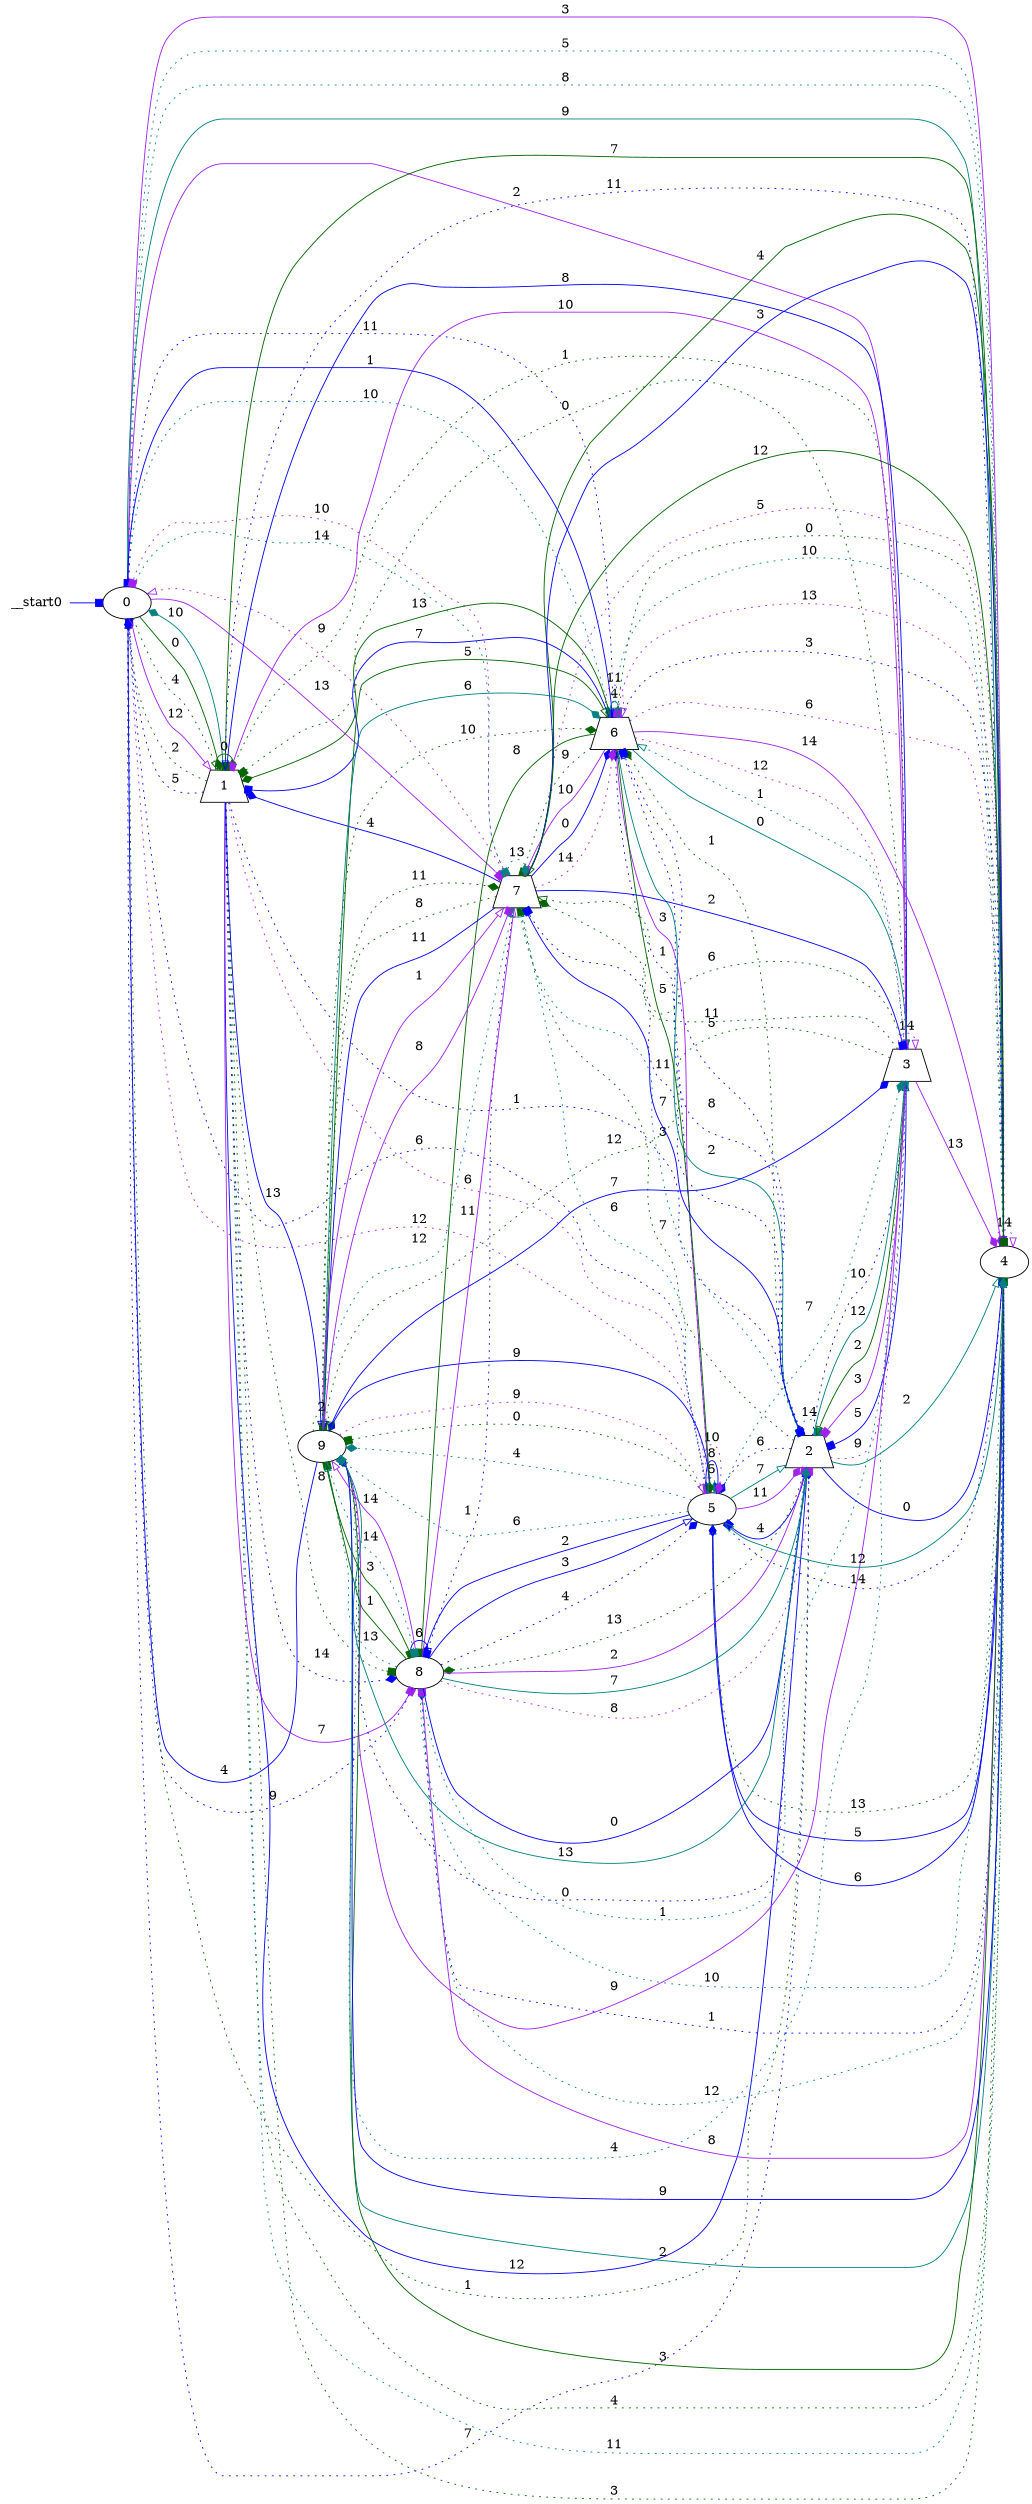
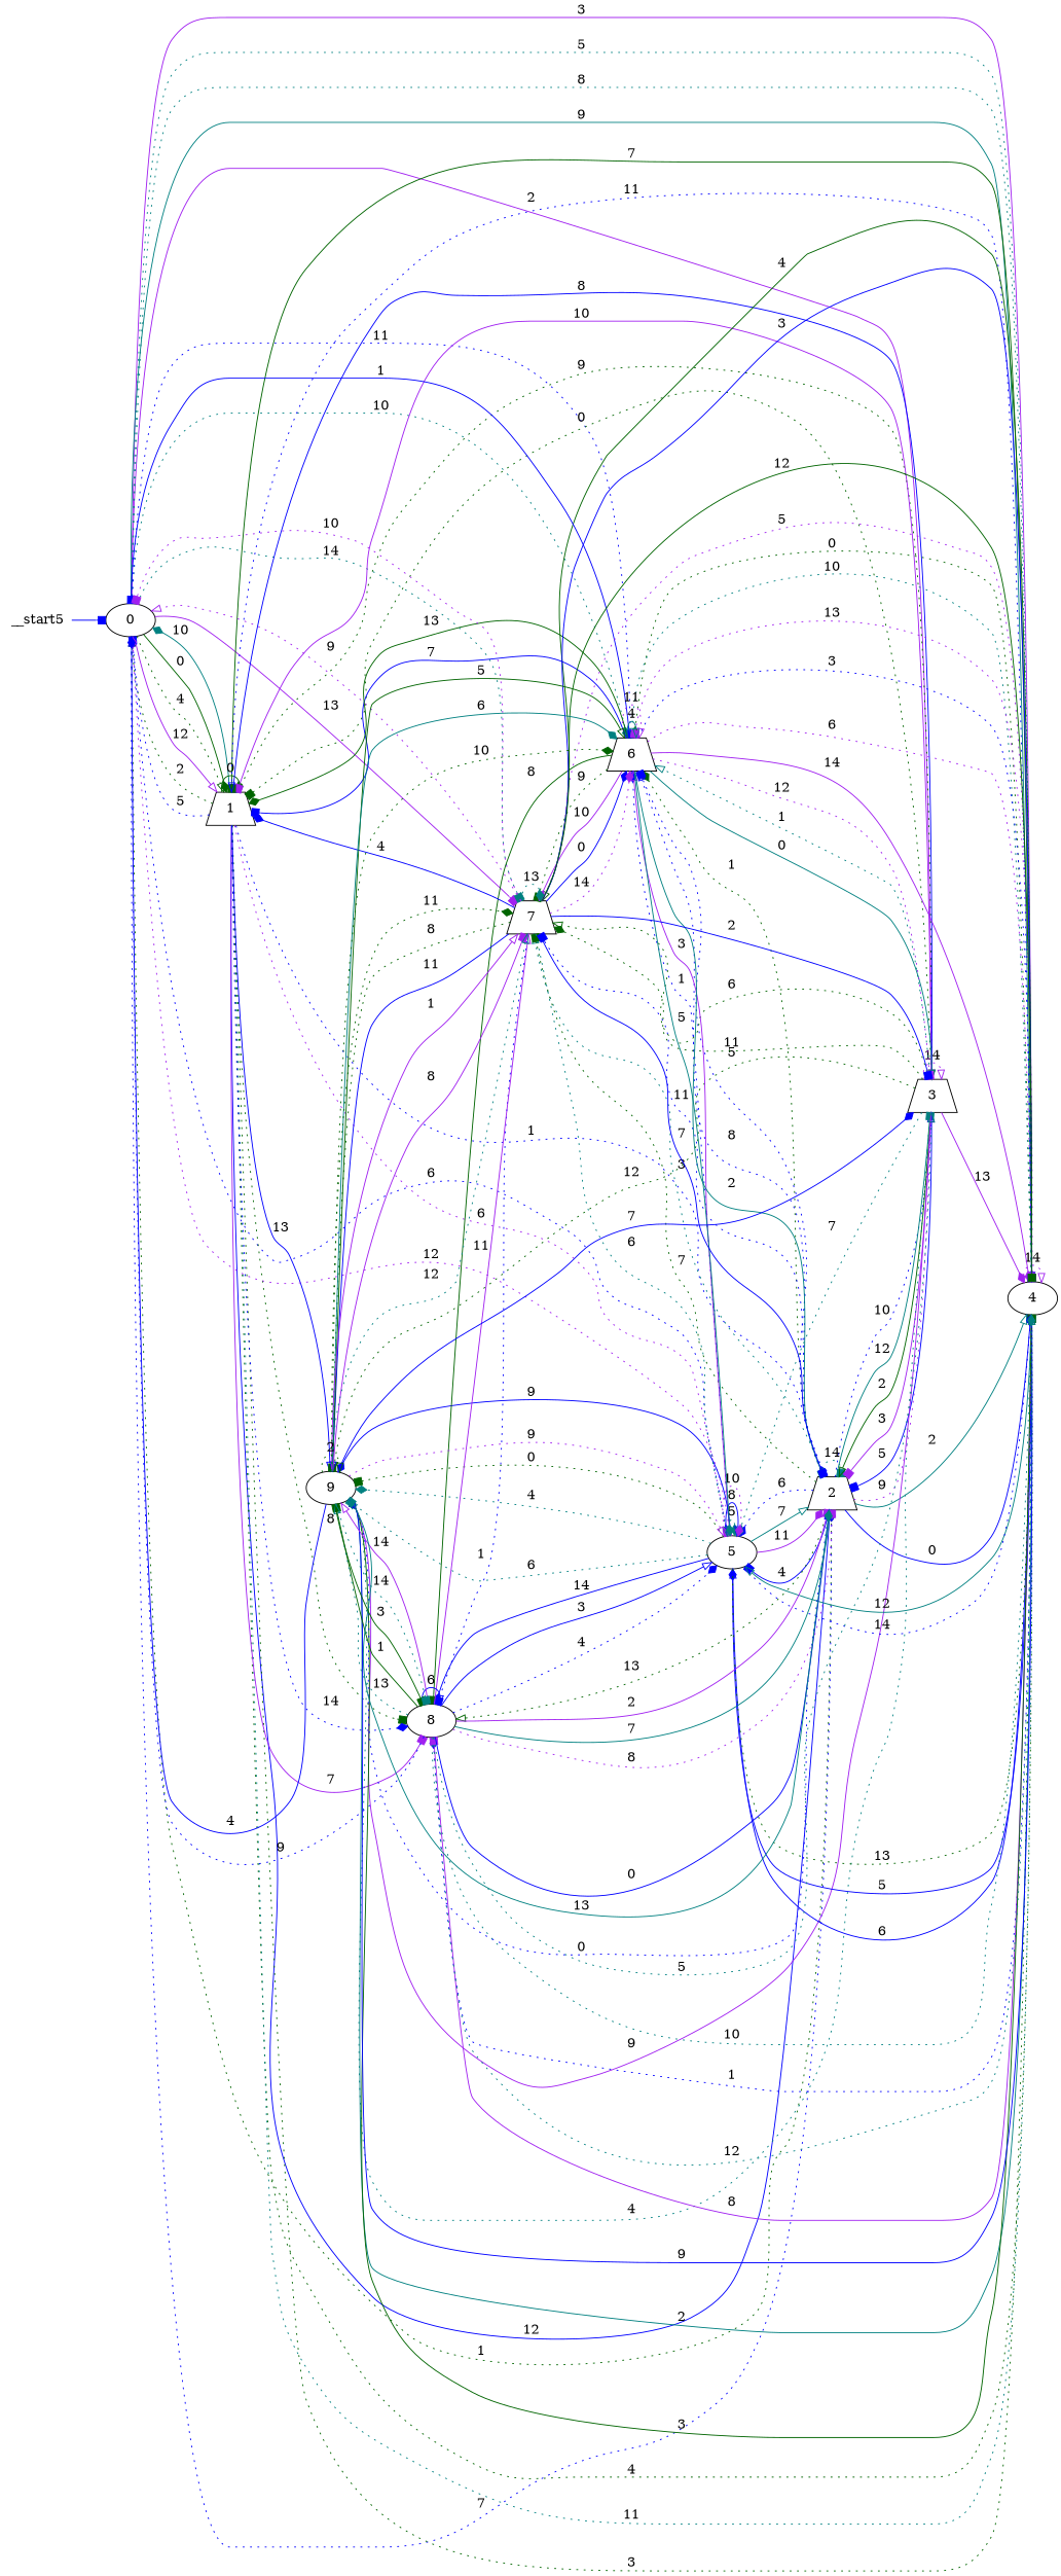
  digraph {
    rankdir=LR
    node [shape=ellipse]
    edge [arrowhead=onormal color=blue style=dotted]
    n1 [label=0]
    n2 [label=1 shape=trapezium]
    n3 [label=2 shape=trapezium]
    n4 [label=3 shape=trapezium]
    n5 [label=4]
    n6 [label=5]
    n7 [label=6 shape=trapezium]
    n8 [label=7 shape=trapezium]
    n9 [label=8]
    n10 [label=9]
-   __start0 [height=0 shape=none width=0]
+   __start0 [height=0 shape=none width=0 label=__start5]
    n1 -> n2 [arrowhead=diamond color=darkgreen label=0 style=solid]
    n1 -> n2 [color=darkgreen label=4]
    n1 -> n2 [color=purple label=12 style=solid]
    n1 -> n3 [arrowhead=diamond color=darkgreen label=1]
    n1 -> n3 [arrowhead=diamond label=7]
    n1 -> n4 [color=purple label=2 style=solid]
    n1 -> n5 [arrowhead=diamond color=purple label=3 style=solid]
    n1 -> n5 [color=teal label=5]
    n1 -> n5 [arrowhead=box color=teal label=8]
    n1 -> n5 [arrowhead=box color=teal label=9 style=solid]
    n1 -> n6 [arrowhead=diamond label=6]
    n1 -> n7 [arrowhead=diamond color=teal label=10]
    n1 -> n7 [arrowhead=box label=11]
    n1 -> n8 [arrowhead=box color=purple label=13 style=solid]
    n1 -> n8 [arrowhead=box color=teal label=14]
    n2 -> n1 [color=darkgreen label=2]
    n2 -> n1 [arrowhead=box label=5]
    n2 -> n1 [arrowhead=diamond color=teal label=10 style=solid]
    n2 -> n2 [arrowhead=diamond color=darkgreen label=0 style=solid]
    n2 -> n3 [arrowhead=diamond label=1]
    n2 -> n3 [label=12 style=solid]
-   n2 -> n4 [color=darkgreen label=1]
+   n2 -> n4 [color=darkgreen label=9]
    n2 -> n5 [color=darkgreen label=3]
    n2 -> n5 [arrowhead=box color=darkgreen label=4]
    n2 -> n5 [arrowhead=box color=teal label=11]
    n2 -> n6 [arrowhead=box color=purple label=6]
    n2 -> n9 [arrowhead=box color=purple label=7 style=solid]
    n2 -> n9 [arrowhead=box color=darkgreen label=8]
    n2 -> n9 [arrowhead=diamond label=14]
    n2 -> n10 [label=13 style=solid]
    n3 -> n3 [arrowhead=box color=teal label=14]
    n3 -> n4 [color=purple label=9]
    n3 -> n4 [label=10]
    n3 -> n4 [arrowhead=box color=teal label=12 style=solid]
    n3 -> n5 [arrowhead=box label=0 style=solid]
    n3 -> n5 [color=teal label=2 style=solid]
    n3 -> n6 [arrowhead=box label=4 style=solid]
    n3 -> n6 [arrowhead=diamond label=6]
    n3 -> n7 [arrowhead=diamond color=darkgreen label=1]
    n3 -> n7 [arrowhead=box label=5]
    n3 -> n7 [label=8]
    n3 -> n8 [color=teal label=3]
    n3 -> n8 [arrowhead=box color=darkgreen label=7]
    n3 -> n8 [arrowhead=box label=11]
-   n3 -> n9 [arrowhead=diamond color=darkgreen label=13]
+   n3 -> n9 [color=darkgreen label=13]
    n4 -> n2 [arrowhead=box color=darkgreen label=0]
    n4 -> n2 [arrowhead=box label=8 style=solid]
    n4 -> n2 [arrowhead=box color=purple label=10 style=solid]
    n4 -> n3 [color=darkgreen label=2 style=solid]
    n4 -> n3 [arrowhead=box color=purple label=3 style=solid]
    n4 -> n3 [arrowhead=box label=5 style=solid]
    n4 -> n4 [color=purple label=14]
    n4 -> n5 [arrowhead=diamond color=purple label=13 style=solid]
-   n6 -> n4 [arrowhead=diamond color=teal label=7]
+   n4 -> n6 [arrowhead=diamond color=teal label=7]
    n4 -> n7 [color=teal label=1]
    n4 -> n8 [color=darkgreen label=6]
    n4 -> n8 [arrowhead=diamond color=darkgreen label=11]
    n4 -> n10 [color=teal label=4]
    n4 -> n10 [arrowhead=diamond color=purple label=9 style=solid]
    n4 -> n10 [color=darkgreen label=12]
    n5 -> n2 [arrowhead=box color=darkgreen label=7 style=solid]
    n5 -> n2 [label=11]
    n5 -> n5 [color=purple label=14]
    n5 -> n6 [arrowhead=diamond label=5 style=solid]
    n5 -> n6 [label=6 style=solid]
    n5 -> n6 [color=teal label=12 style=solid]
    n5 -> n7 [arrowhead=diamond color=darkgreen label=0]
    n5 -> n7 [color=teal label=10]
    n5 -> n7 [arrowhead=box color=purple label=13]
    n5 -> n8 [color=darkgreen label=4 style=solid]
    n5 -> n9 [arrowhead=diamond label=1]
    n5 -> n9 [arrowhead=box color=purple label=8 style=solid]
    n5 -> n10 [arrowhead=diamond color=teal label=2 style=solid]
    n5 -> n10 [arrowhead=diamond color=darkgreen label=3 style=solid]
    n5 -> n10 [arrowhead=diamond label=9 style=solid]
    n6 -> n1 [arrowhead=diamond color=purple label=12]
    n6 -> n3 [color=teal label=7 style=solid]
    n6 -> n3 [arrowhead=diamond color=purple label=11 style=solid]
    n6 -> n5 [arrowhead=box color=darkgreen label=13]
    n6 -> n5 [arrowhead=diamond label=14]
    n6 -> n6 [arrowhead=diamond color=teal label=5]
    n6 -> n6 [label=8 style=solid]
    n6 -> n6 [arrowhead=diamond color=purple label=10]
    n6 -> n7 [arrowhead=diamond label=1]
    n6 -> n7 [color=purple label=3 style=solid]
-   n6 -> n9 [arrowhead=diamond label=2 style=solid]
+   n6 -> n9 [arrowhead=diamond label=14 style=solid]
    n6 -> n10 [arrowhead=box color=darkgreen label=0]
    n6 -> n10 [arrowhead=diamond color=teal label=4]
    n6 -> n10 [arrowhead=box color=teal label=6]
    n6 -> n10 [arrowhead=diamond label=9 style=solid]
    n7 -> n1 [arrowhead=box label=1 style=solid]
    n7 -> n2 [arrowhead=box label=7 style=solid]
    n7 -> n2 [arrowhead=diamond color=darkgreen label=13 style=solid]
    n7 -> n3 [arrowhead=box color=teal label=2 style=solid]
    n7 -> n4 [color=teal label=0 style=solid]
    n7 -> n4 [arrowhead=box color=purple label=12]
    n7 -> n5 [label=3]
    n7 -> n5 [color=purple label=6]
    n7 -> n5 [arrowhead=diamond color=purple label=14 style=solid]
-   n7 -> n6 [arrowhead=diamond color=darkgreen label=5 style=solid]
+   n7 -> n6 [arrowhead=diamond color=teal label=5 style=solid]
    n7 -> n7 [color=teal label=4 style=solid]
    n7 -> n7 [color=purple label=11]
    n7 -> n8 [arrowhead=box color=darkgreen label=9]
    n7 -> n8 [arrowhead=diamond color=purple label=10 style=solid]
    n7 -> n9 [arrowhead=box color=darkgreen label=8 style=solid]
    n8 -> n1 [color=purple label=9]
    n8 -> n1 [arrowhead=box color=purple label=10]
    n8 -> n2 [arrowhead=diamond label=4 style=solid]
    n8 -> n3 [arrowhead=box label=7 style=solid]
    n8 -> n4 [arrowhead=box label=2 style=solid]
    n8 -> n5 [arrowhead=box label=3 style=solid]
    n8 -> n5 [arrowhead=box color=purple label=5]
    n8 -> n5 [arrowhead=box color=darkgreen label=12 style=solid]
    n8 -> n6 [color=teal label=6]
    n8 -> n7 [arrowhead=diamond label=0 style=solid]
    n8 -> n7 [arrowhead=diamond color=purple label=14]
    n8 -> n8 [arrowhead=diamond color=teal label=13]
    n8 -> n9 [arrowhead=box label=1]
    n8 -> n10 [arrowhead=box color=darkgreen label=8]
    n8 -> n10 [label=11 style=solid]
    n9 -> n1 [label=9]
    n9 -> n3 [label=0 style=solid]
    n9 -> n3 [arrowhead=box color=purple label=2 style=solid]
    n9 -> n3 [arrowhead=diamond color=teal label=7 style=solid]
    n9 -> n3 [arrowhead=box color=purple label=8]
-   n9 -> n4 [color=teal label=1]
+   n9 -> n4 [color=teal label=5]
    n9 -> n5 [arrowhead=diamond color=teal label=10]
    n9 -> n5 [color=teal label=12]
    n9 -> n6 [label=3 style=solid]
    n9 -> n6 [arrowhead=diamond label=4]
    n9 -> n8 [color=purple label=11 style=solid]
    n9 -> n9 [label=6 style=solid]
    n9 -> n10 [arrowhead=box color=darkgreen label=1 style=solid]
    n9 -> n10 [color=teal label=13]
    n9 -> n10 [color=purple label=14 style=solid]
    n10 -> n1 [arrowhead=diamond label=4 style=solid]
    n10 -> n3 [label=0]
    n10 -> n3 [arrowhead=diamond color=teal label=13 style=solid]
    n10 -> n4 [arrowhead=diamond label=7 style=solid]
    n10 -> n6 [color=purple label=9]
    n10 -> n7 [color=darkgreen label=5 style=solid]
    n10 -> n7 [arrowhead=diamond color=teal label=6 style=solid]
    n10 -> n7 [arrowhead=diamond color=darkgreen label=10]
    n10 -> n8 [color=purple label=1 style=solid]
    n10 -> n8 [arrowhead=box color=purple label=8 style=solid]
    n10 -> n8 [arrowhead=diamond color=darkgreen label=11]
    n10 -> n8 [color=teal label=12]
    n10 -> n9 [arrowhead=box color=darkgreen label=3 style=solid]
    n10 -> n9 [arrowhead=box color=teal label=14]
    n10 -> n10 [color=darkgreen label=2]
    __start0 -> n1 [arrowhead=box style=solid]
  }
